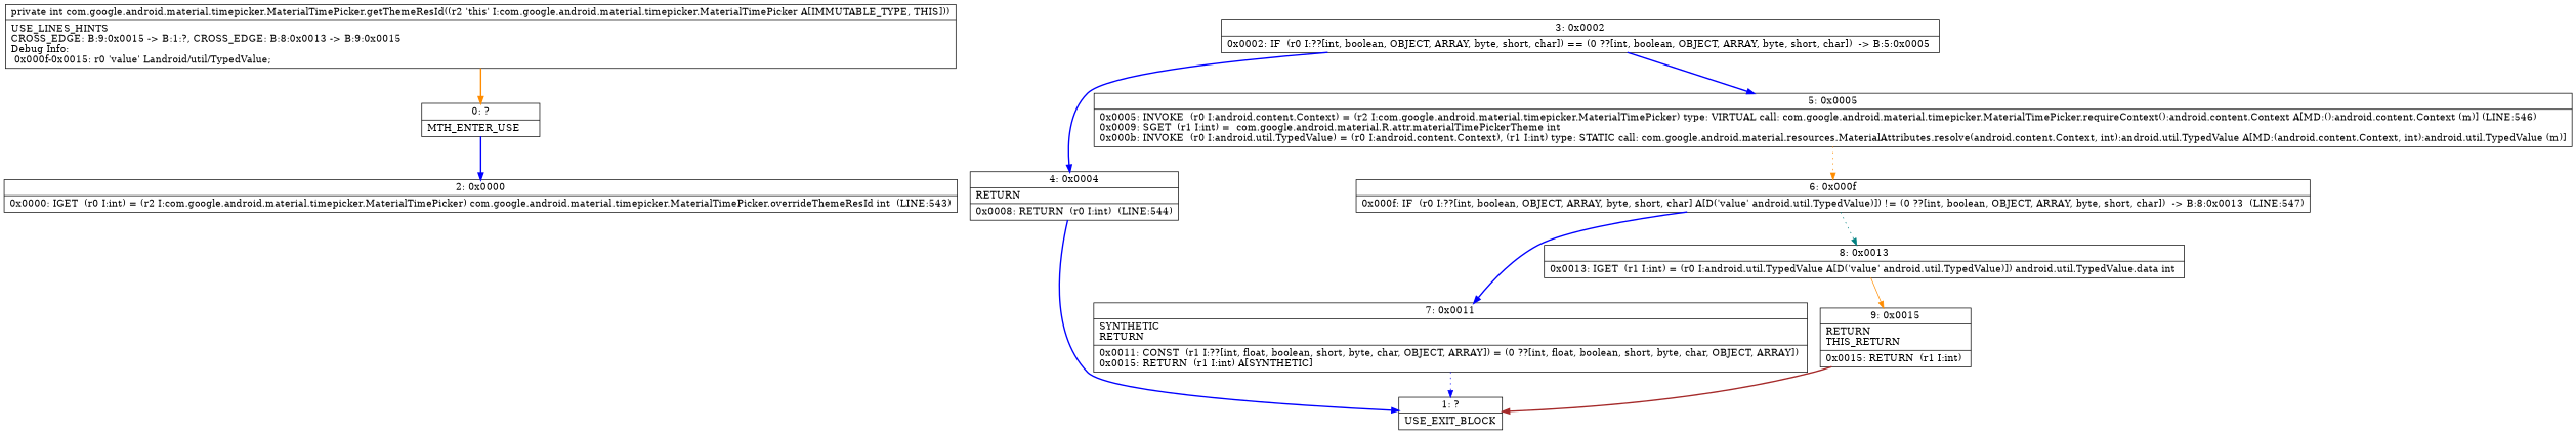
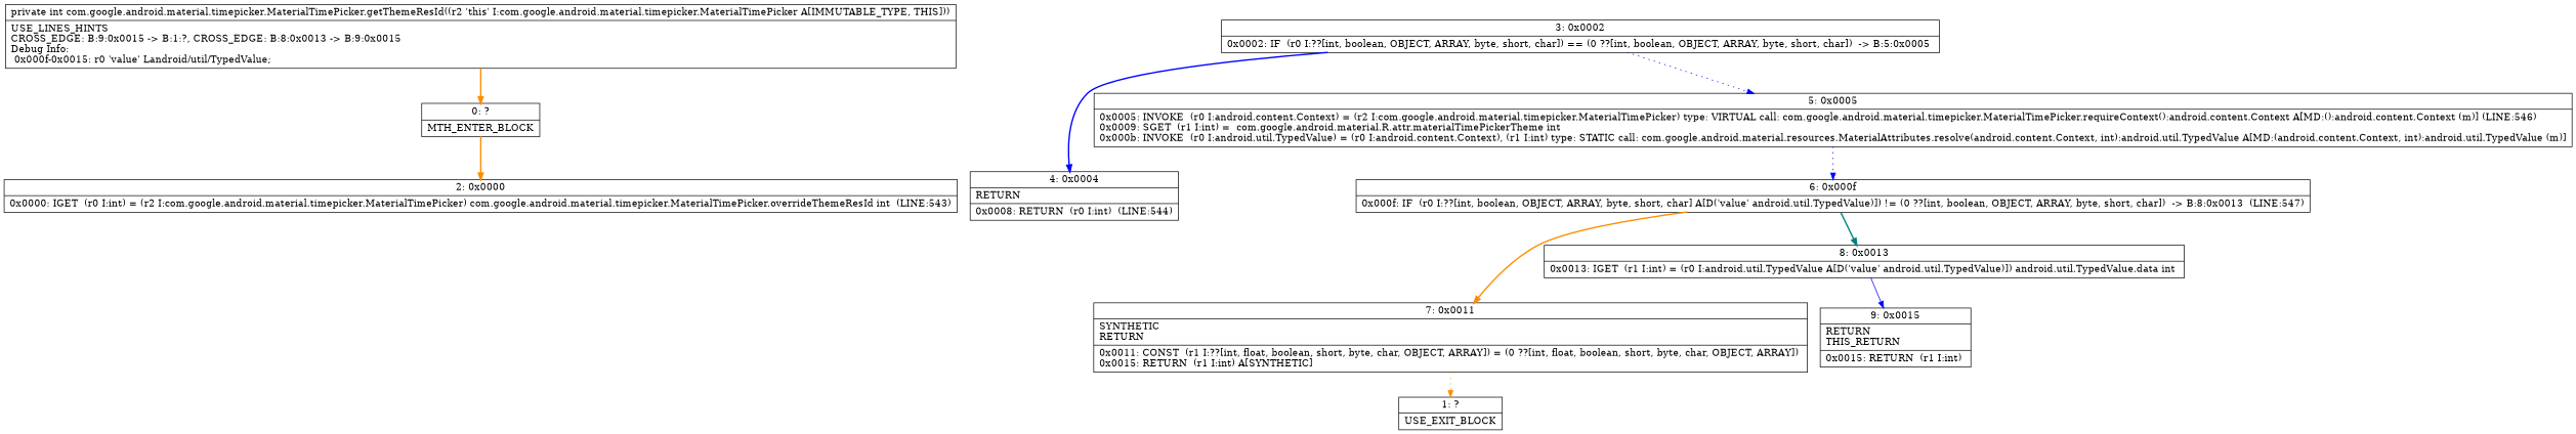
  digraph {
    node [shape=record]
    edge [color=blue style=bold]
-   n1 [label="{0\:\ ?|MTH_ENTER_USE\l}"]
+   n1 [label="{0\:\ ?|MTH_ENTER_BLOCK\l}"]
    n2 [label="{2\:\ 0x0000|0x0000: IGET  (r0 I:int) = (r2 I:com.google.android.material.timepicker.MaterialTimePicker) com.google.android.material.timepicker.MaterialTimePicker.overrideThemeResId int  (LINE:543)\l}"]
    n3 [label="{3\:\ 0x0002|0x0002: IF  (r0 I:??[int, boolean, OBJECT, ARRAY, byte, short, char]) == (0 ??[int, boolean, OBJECT, ARRAY, byte, short, char])  \-\> B:5:0x0005 \l}"]
    n4 [label="{4\:\ 0x0004|RETURN\l|0x0008: RETURN  (r0 I:int)  (LINE:544)\l}"]
    n5 [label="{5\:\ 0x0005|0x0005: INVOKE  (r0 I:android.content.Context) = (r2 I:com.google.android.material.timepicker.MaterialTimePicker) type: VIRTUAL call: com.google.android.material.timepicker.MaterialTimePicker.requireContext():android.content.Context A[MD:():android.content.Context (m)] (LINE:546)\l0x0009: SGET  (r1 I:int) =  com.google.android.material.R.attr.materialTimePickerTheme int \l0x000b: INVOKE  (r0 I:android.util.TypedValue) = (r0 I:android.content.Context), (r1 I:int) type: STATIC call: com.google.android.material.resources.MaterialAttributes.resolve(android.content.Context, int):android.util.TypedValue A[MD:(android.content.Context, int):android.util.TypedValue (m)]\l}"]
    n6 [label="{1\:\ ?|USE_EXIT_BLOCK\l}"]
    n7 [label="{6\:\ 0x000f|0x000f: IF  (r0 I:??[int, boolean, OBJECT, ARRAY, byte, short, char] A[D('value' android.util.TypedValue)]) != (0 ??[int, boolean, OBJECT, ARRAY, byte, short, char])  \-\> B:8:0x0013  (LINE:547)\l}"]
    n8 [label="{7\:\ 0x0011|SYNTHETIC\lRETURN\l|0x0011: CONST  (r1 I:??[int, float, boolean, short, byte, char, OBJECT, ARRAY]) = (0 ??[int, float, boolean, short, byte, char, OBJECT, ARRAY]) \l0x0015: RETURN  (r1 I:int) A[SYNTHETIC]\l}"]
    n9 [label="{8\:\ 0x0013|0x0013: IGET  (r1 I:int) = (r0 I:android.util.TypedValue A[D('value' android.util.TypedValue)]) android.util.TypedValue.data int \l}"]
    n10 [label="{9\:\ 0x0015|RETURN\lTHIS_RETURN\l|0x0015: RETURN  (r1 I:int) \l}"]
    n11 [label="{private int com.google.android.material.timepicker.MaterialTimePicker.getThemeResId((r2 'this' I:com.google.android.material.timepicker.MaterialTimePicker A[IMMUTABLE_TYPE, THIS]))  | USE_LINES_HINTS\lCROSS_EDGE: B:9:0x0015 \-\> B:1:?, CROSS_EDGE: B:8:0x0013 \-\> B:9:0x0015\lDebug Info:\l  0x000f\-0x0015: r0 'value' Landroid\/util\/TypedValue;\l}"]
-   n1 -> n2
+   n1 -> n2 [color=darkorange]
    n3 -> n4
-   n3 -> n5
-   n4 -> n6
-   n5 -> n7 [color=darkorange style=dotted]
-   n7 -> n8
-   n7 -> n9 [color=teal style=dotted]
-   n8 -> n6 [style=dotted]
-   n9 -> n10 [color=darkorange style=solid]
-   n10 -> n6 [color=brown]
+   n3 -> n5 [style=dotted]
+   n5 -> n7 [style=dotted]
+   n7 -> n8 [color=darkorange]
+   n7 -> n9 [color=teal]
+   n8 -> n6 [color=darkorange style=dotted]
+   n9 -> n10 [style=solid]
    n11 -> n1 [color=darkorange]
  }
